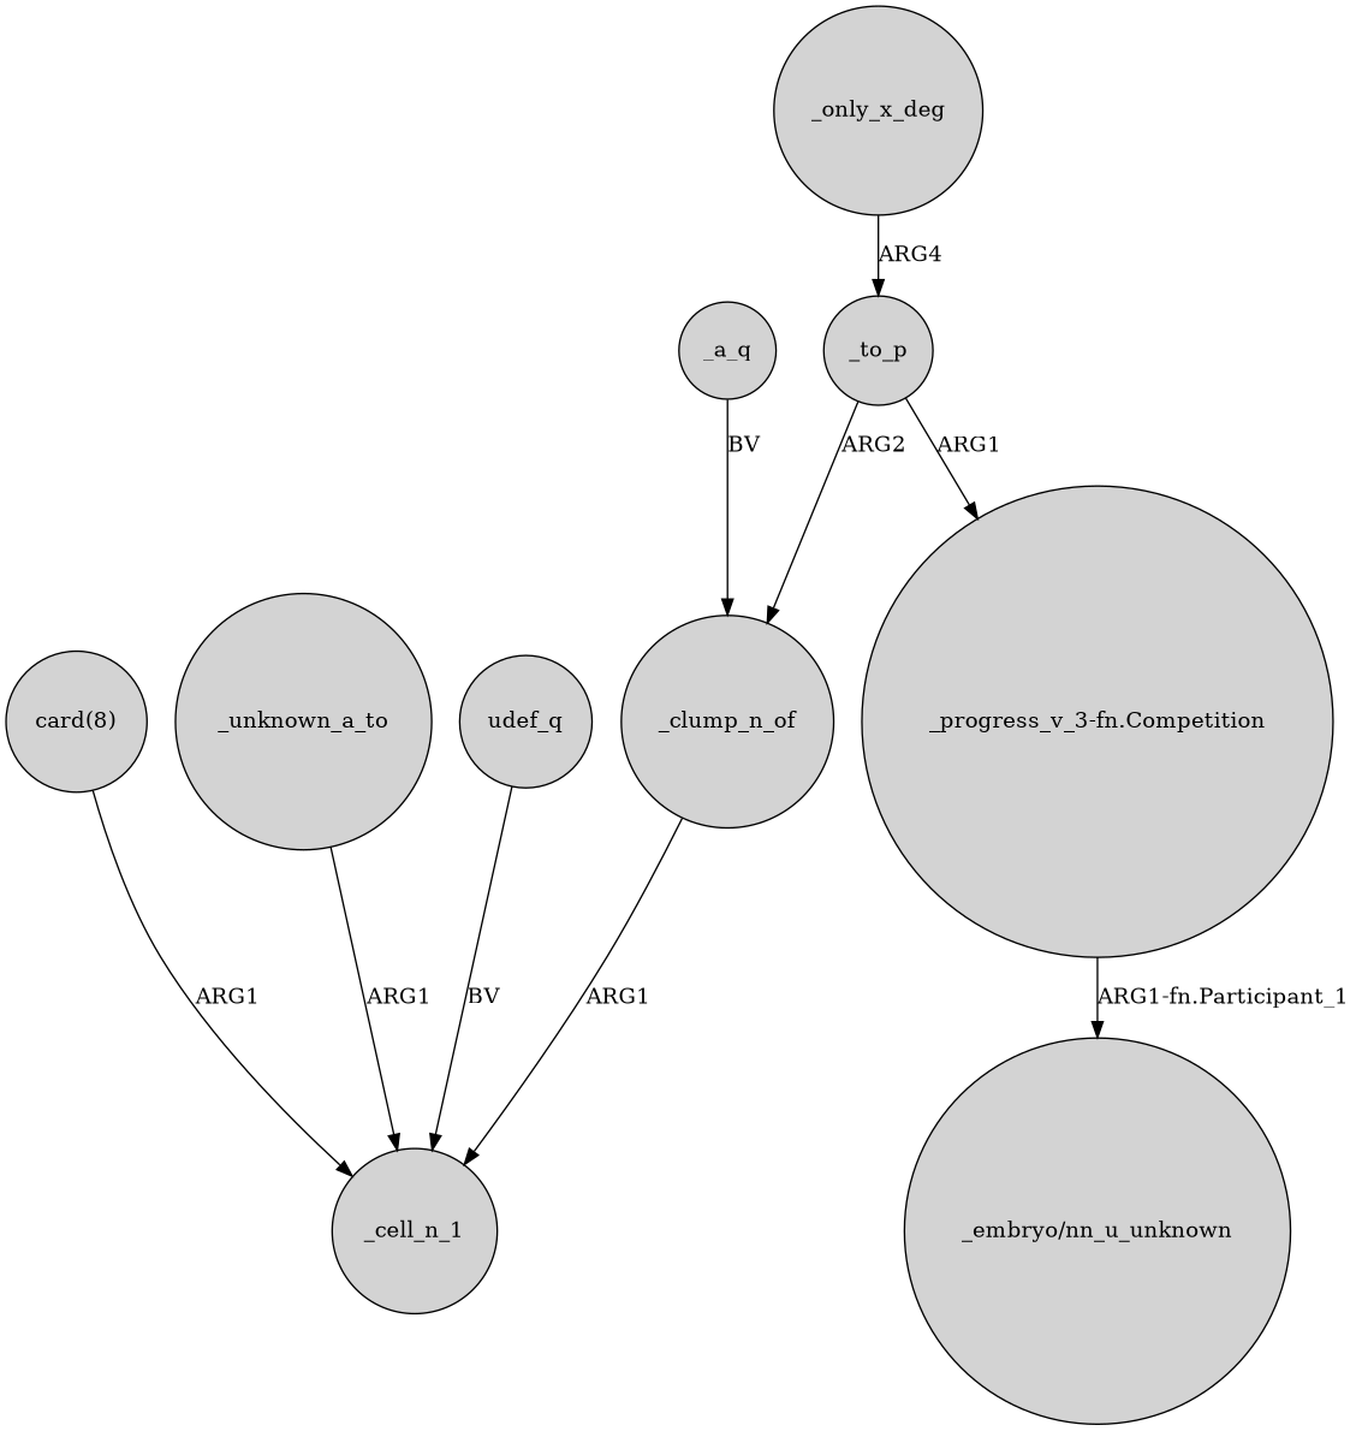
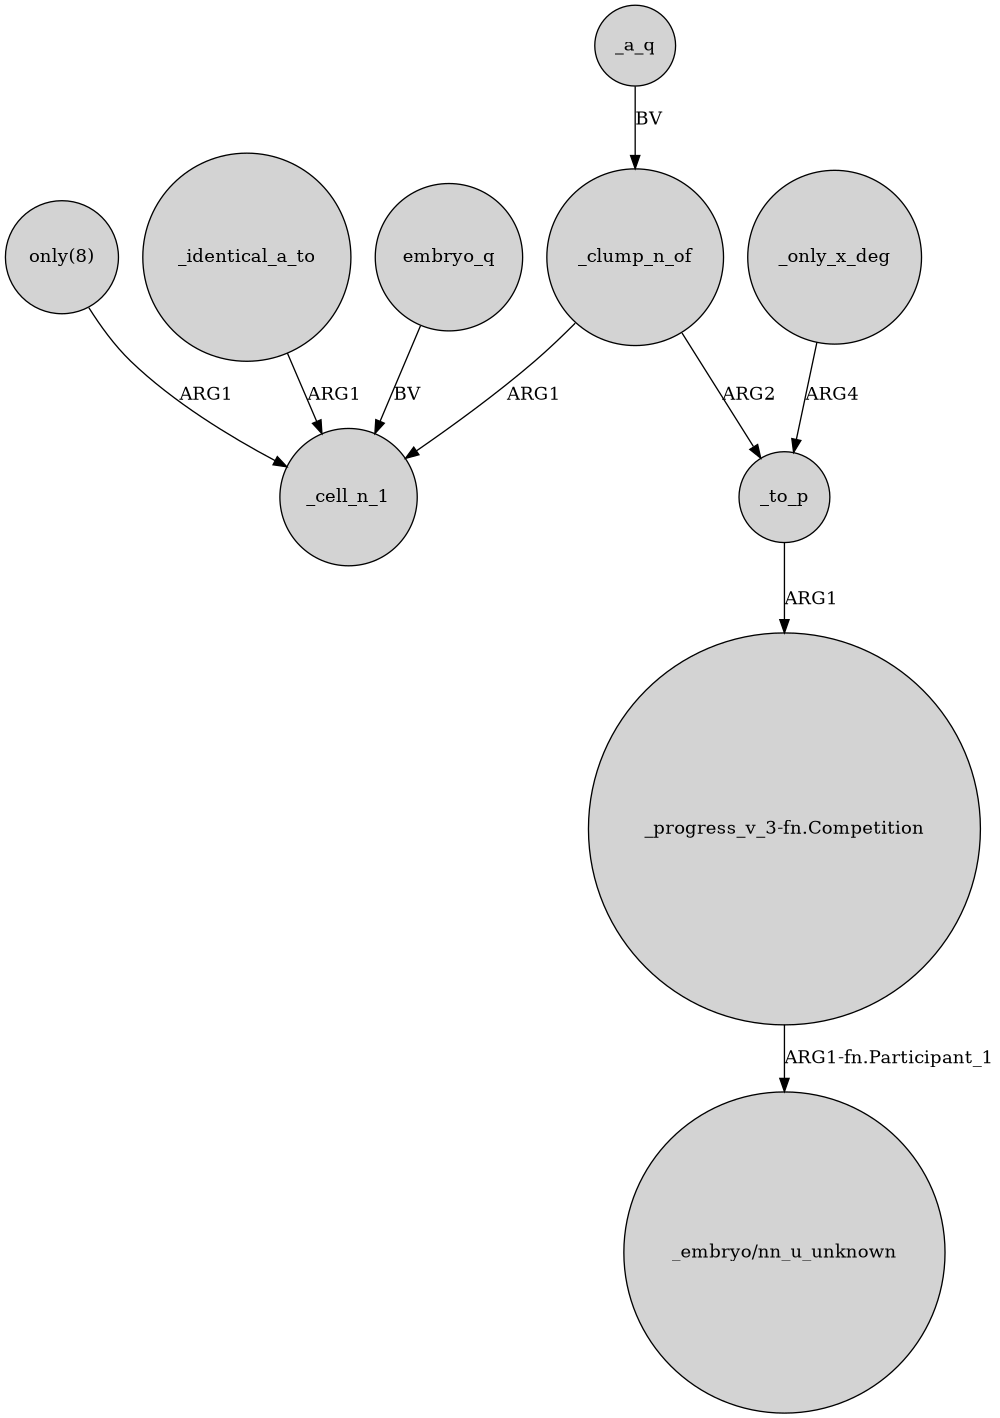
  digraph {
    node [shape=circle style=filled]
    _to_p
    _clump_n_of
    n3 [label="_progress_v_3-fn.Competition"]
    _cell_n_1
    "_embryo/nn_u_unknown"
    _only_x_deg
-   "card(8)"
-   _identical_a_to [label=_unknown_a_to]
-   udef_q
+   "card(8)" [label="only(8)"]
+   _identical_a_to
+   udef_q [label=embryo_q]
    _a_q
-   _to_p -> _clump_n_of [label=ARG2]
+   _clump_n_of -> _to_p [label=ARG2]
    _to_p -> n3 [label=ARG1]
    _clump_n_of -> _cell_n_1 [label=ARG1]
    n3 -> "_embryo/nn_u_unknown" [label="ARG1-fn.Participant_1"]
    _only_x_deg -> _to_p [label=ARG4]
    "card(8)" -> _cell_n_1 [label=ARG1]
    _identical_a_to -> _cell_n_1 [label=ARG1]
    udef_q -> _cell_n_1 [label=BV]
    _a_q -> _clump_n_of [label=BV]
  }
